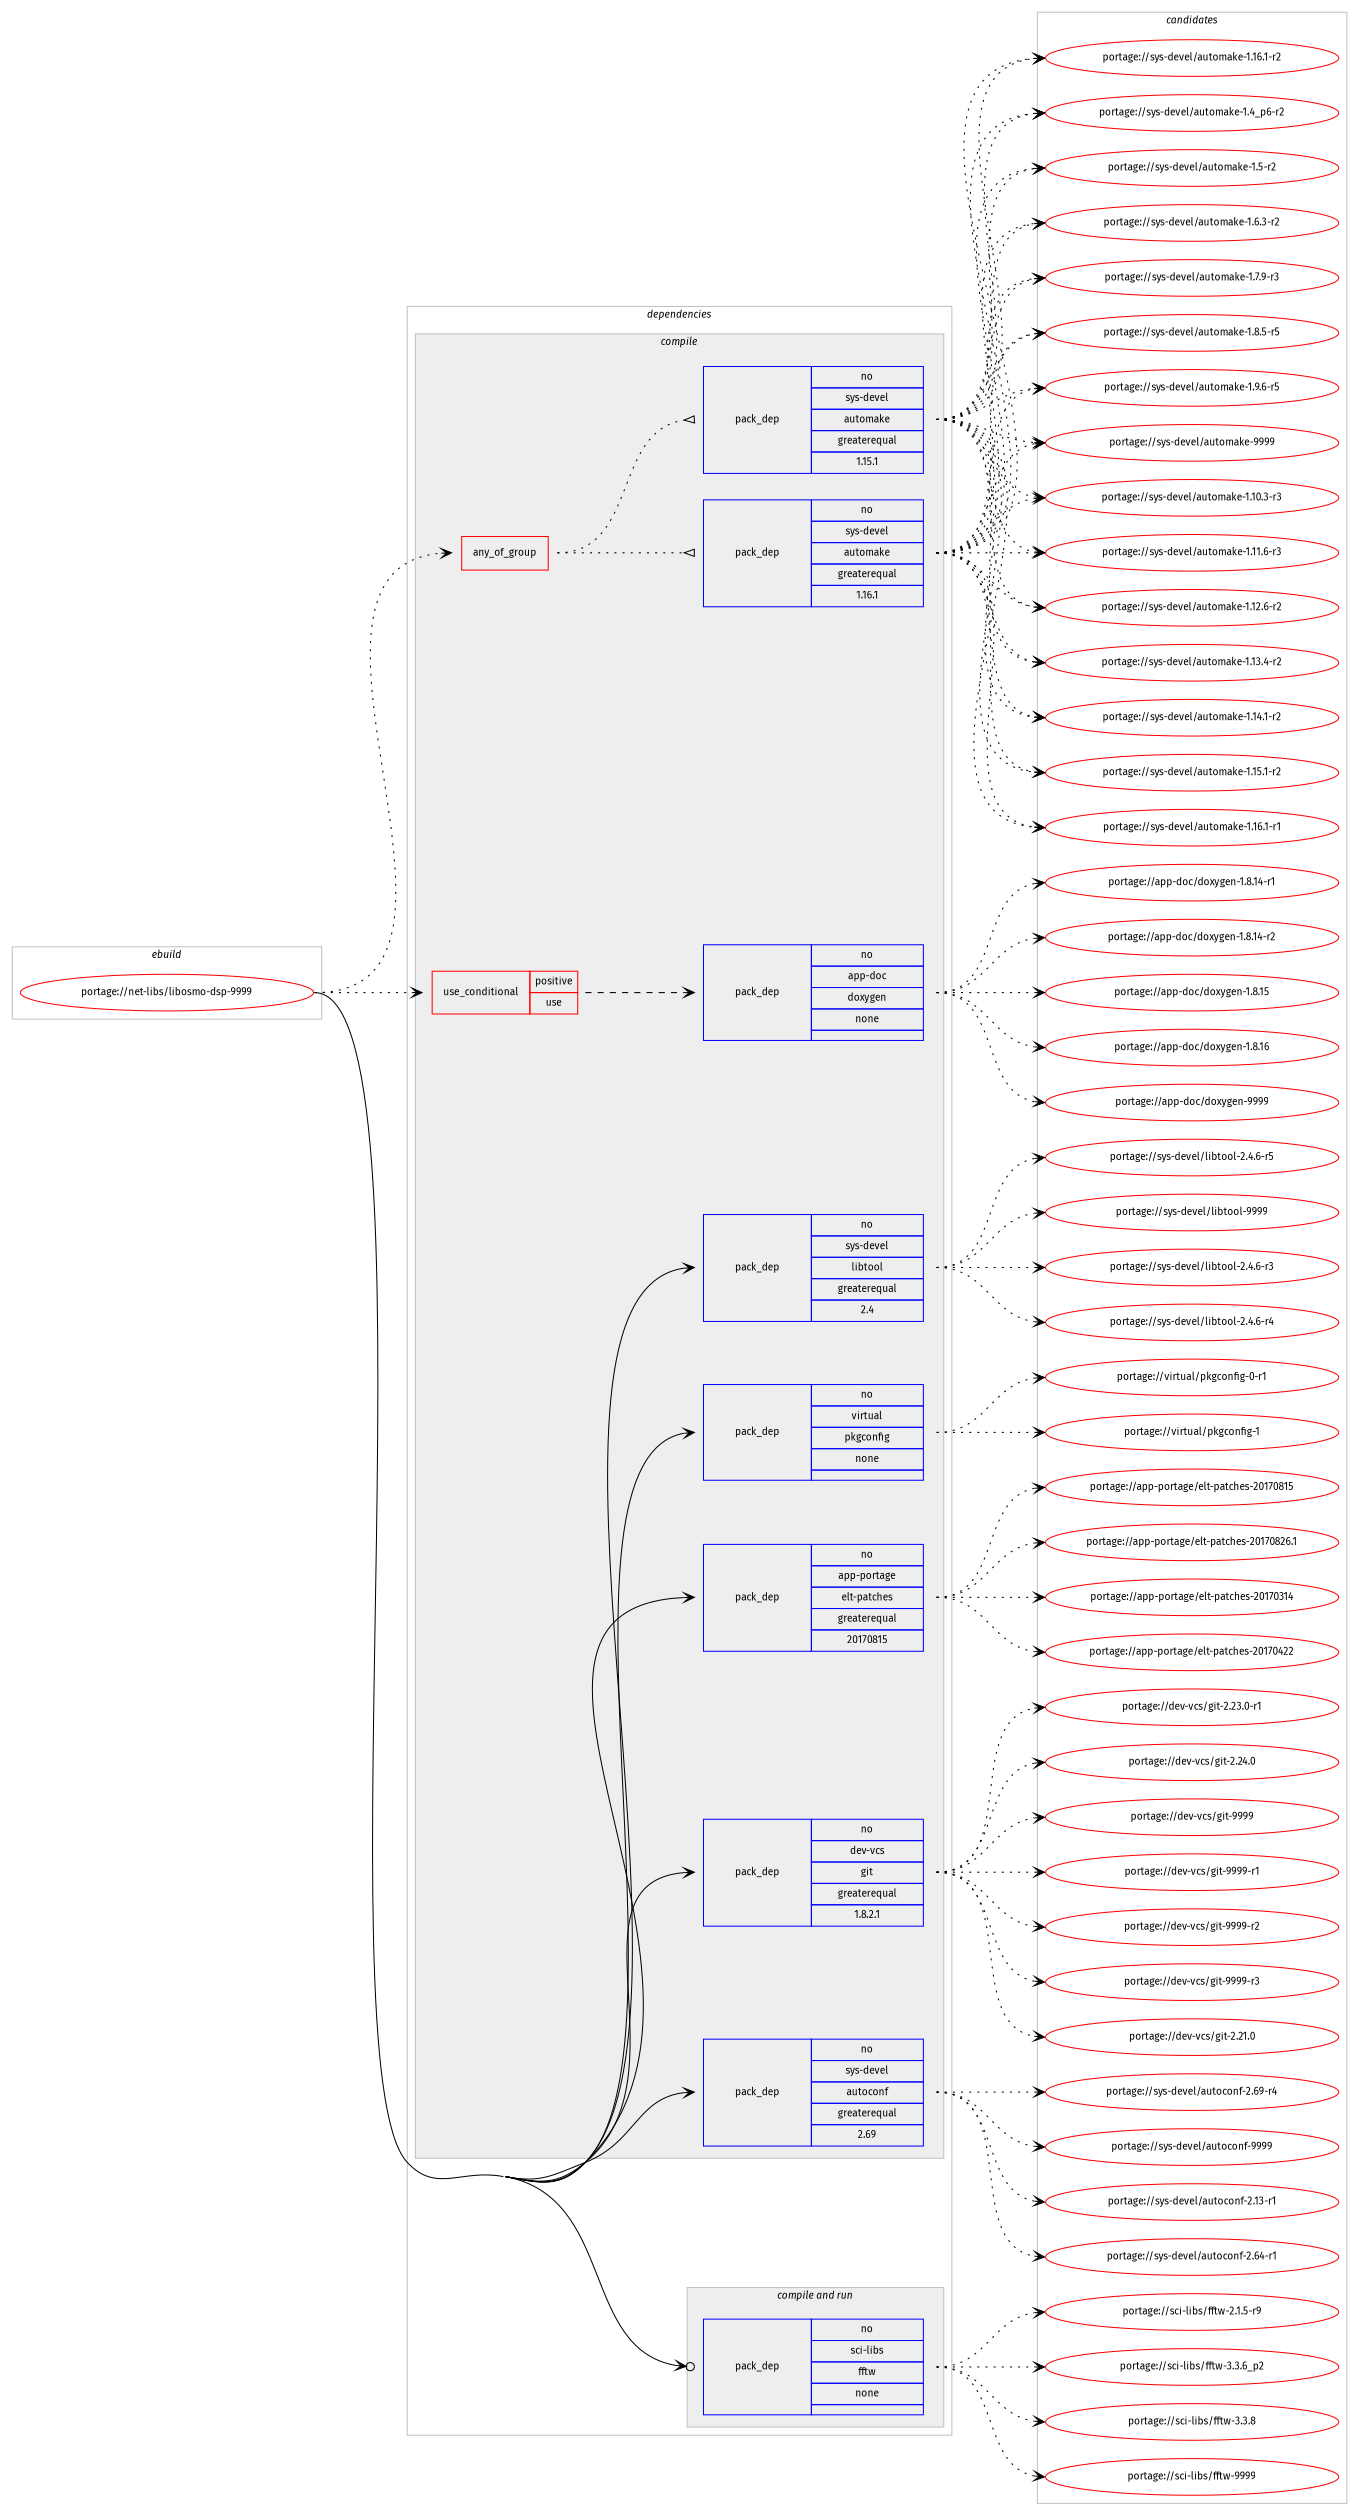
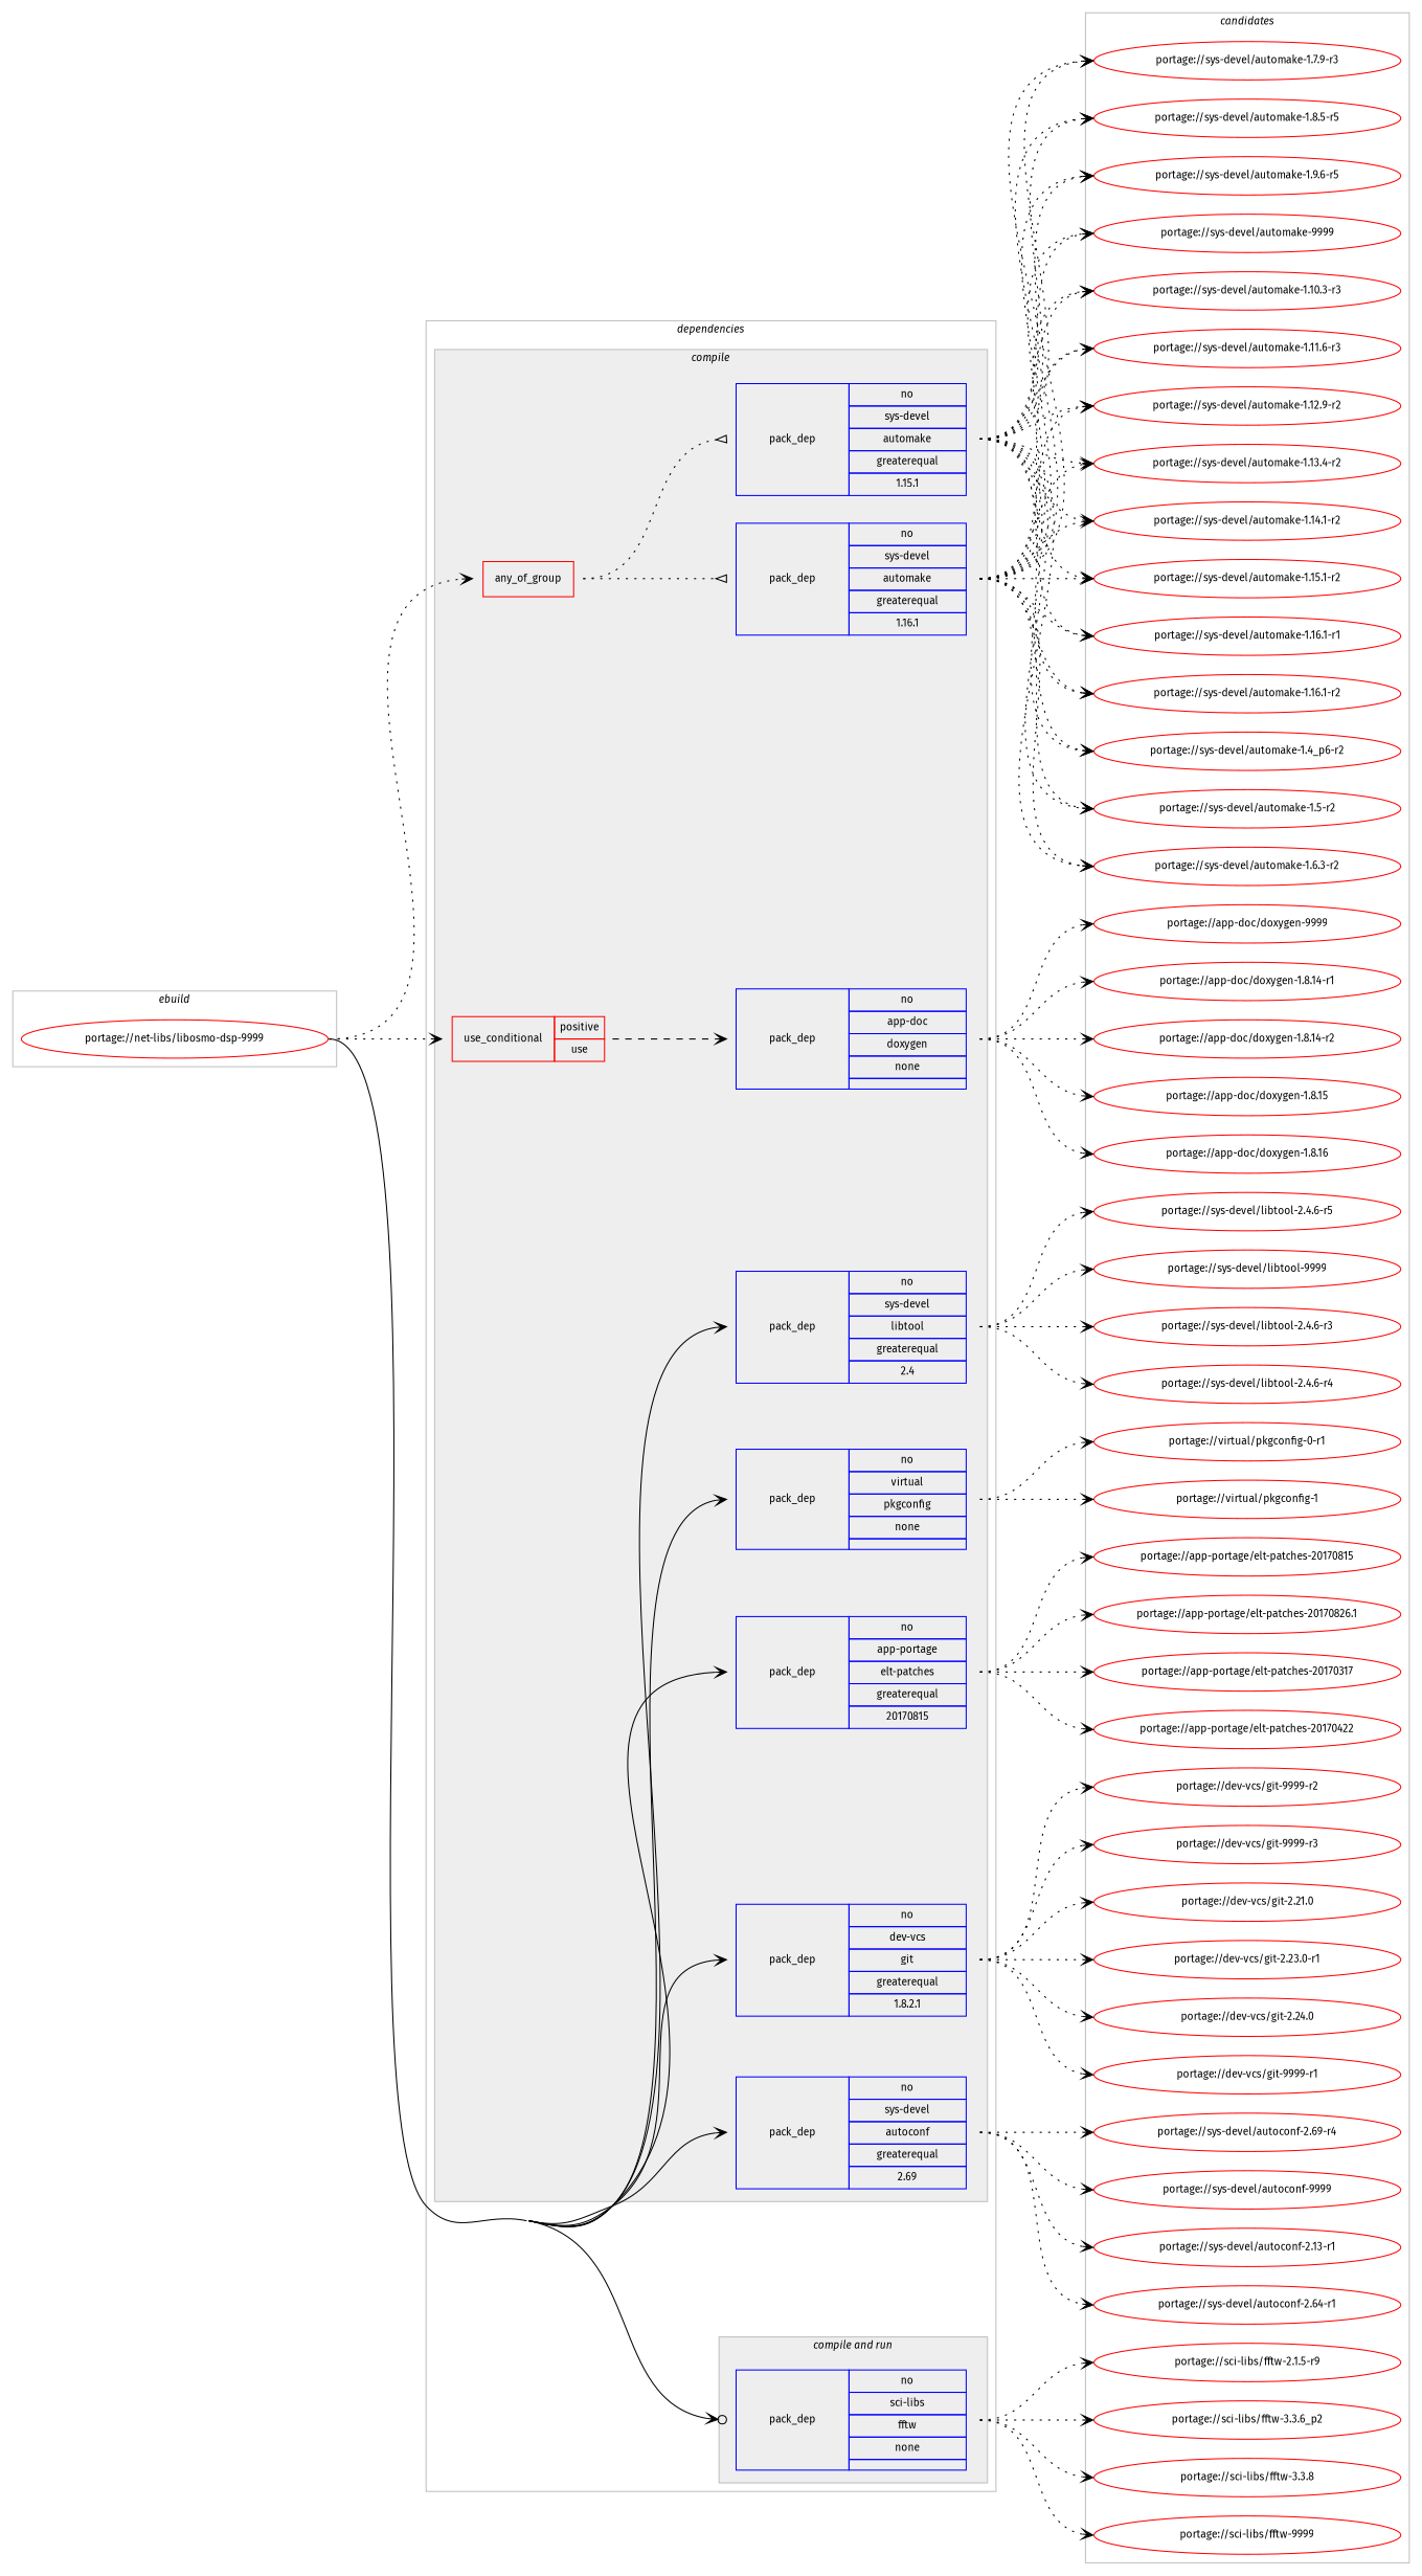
  digraph {
    compound=true
    concentrate=true
    fontname="Fira Sans"
    fontsize=10
    newrank=true
    rankdir=LR
    ranksep=1.5
    node [color=red fontname="Fira Sans" fontsize=10]
    edge [arrowhead=vee fontname="Fira Sans" headport=w style=dotted tailport=e weight=100]
    n1 [label="portage://net-libs/libosmo-dsp-9999" width=4]
    n2 [color=blue label=<<TABLE BORDER="0" CELLBORDER="1" CELLSPACING="0" CELLPADDING="4" WIDTH="220"><TR><TD ROWSPAN="6" CELLPADDING="30">pack_dep</TD></TR><TR><TD WIDTH="110">no</TD></TR><TR><TD>sys-devel</TD></TR><TR><TD>automake</TD></TR><TR><TD>greaterequal</TD></TR><TR><TD>1.16.1</TD></TR></TABLE>> shape=none]
    n3 [color=blue label=<<TABLE BORDER="0" CELLBORDER="1" CELLSPACING="0" CELLPADDING="4" WIDTH="220"><TR><TD ROWSPAN="6" CELLPADDING="30">pack_dep</TD></TR><TR><TD WIDTH="110">no</TD></TR><TR><TD>sys-devel</TD></TR><TR><TD>automake</TD></TR><TR><TD>greaterequal</TD></TR><TR><TD>1.15.1</TD></TR></TABLE>> shape=none]
    n4 [label=<<TABLE BORDER="0" CELLBORDER="1" CELLSPACING="0" CELLPADDING="4"><TR><TD CELLPADDING="10">any_of_group</TD></TR></TABLE>> shape=none]
    n5 [color=blue label=<<TABLE BORDER="0" CELLBORDER="1" CELLSPACING="0" CELLPADDING="4" WIDTH="220"><TR><TD ROWSPAN="6" CELLPADDING="30">pack_dep</TD></TR><TR><TD WIDTH="110">no</TD></TR><TR><TD>app-doc</TD></TR><TR><TD>doxygen</TD></TR><TR><TD>none</TD></TR><TR><TD></TD></TR></TABLE>> shape=none]
    n6 [label=<<TABLE BORDER="0" CELLBORDER="1" CELLSPACING="0" CELLPADDING="4"><TR><TD ROWSPAN="3" CELLPADDING="10">use_conditional</TD></TR><TR><TD>positive</TD></TR><TR><TD>use</TD></TR></TABLE>> shape=none]
    n7 [color=blue label=<<TABLE BORDER="0" CELLBORDER="1" CELLSPACING="0" CELLPADDING="4" WIDTH="220"><TR><TD ROWSPAN="6" CELLPADDING="30">pack_dep</TD></TR><TR><TD WIDTH="110">no</TD></TR><TR><TD>app-portage</TD></TR><TR><TD>elt-patches</TD></TR><TR><TD>greaterequal</TD></TR><TR><TD>20170815</TD></TR></TABLE>> shape=none]
    n8 [color=blue label=<<TABLE BORDER="0" CELLBORDER="1" CELLSPACING="0" CELLPADDING="4" WIDTH="220"><TR><TD ROWSPAN="6" CELLPADDING="30">pack_dep</TD></TR><TR><TD WIDTH="110">no</TD></TR><TR><TD>dev-vcs</TD></TR><TR><TD>git</TD></TR><TR><TD>greaterequal</TD></TR><TR><TD>1.8.2.1</TD></TR></TABLE>> shape=none]
    n9 [color=blue label=<<TABLE BORDER="0" CELLBORDER="1" CELLSPACING="0" CELLPADDING="4" WIDTH="220"><TR><TD ROWSPAN="6" CELLPADDING="30">pack_dep</TD></TR><TR><TD WIDTH="110">no</TD></TR><TR><TD>sys-devel</TD></TR><TR><TD>autoconf</TD></TR><TR><TD>greaterequal</TD></TR><TR><TD>2.69</TD></TR></TABLE>> shape=none]
    n10 [color=blue label=<<TABLE BORDER="0" CELLBORDER="1" CELLSPACING="0" CELLPADDING="4" WIDTH="220"><TR><TD ROWSPAN="6" CELLPADDING="30">pack_dep</TD></TR><TR><TD WIDTH="110">no</TD></TR><TR><TD>sys-devel</TD></TR><TR><TD>libtool</TD></TR><TR><TD>greaterequal</TD></TR><TR><TD>2.4</TD></TR></TABLE>> shape=none]
    n11 [color=blue label=<<TABLE BORDER="0" CELLBORDER="1" CELLSPACING="0" CELLPADDING="4" WIDTH="220"><TR><TD ROWSPAN="6" CELLPADDING="30">pack_dep</TD></TR><TR><TD WIDTH="110">no</TD></TR><TR><TD>virtual</TD></TR><TR><TD>pkgconfig</TD></TR><TR><TD>none</TD></TR><TR><TD></TD></TR></TABLE>> shape=none]
    n12 [color=blue label=<<TABLE BORDER="0" CELLBORDER="1" CELLSPACING="0" CELLPADDING="4" WIDTH="220"><TR><TD ROWSPAN="6" CELLPADDING="30">pack_dep</TD></TR><TR><TD WIDTH="110">no</TD></TR><TR><TD>sci-libs</TD></TR><TR><TD>fftw</TD></TR><TR><TD>none</TD></TR><TR><TD></TD></TR></TABLE>> shape=none]
    n13 [label="portage://sys-devel/automake-1.10.3-r3" width=4]
    n14 [label="portage://sys-devel/automake-1.11.6-r3" width=4]
-   n15 [label="portage://sys-devel/automake-1.12.6-r2" width=4]
+   n15 [label="portage://sys-devel/automake-1.12.9-r2" width=4]
    n16 [label="portage://sys-devel/automake-1.13.4-r2" width=4]
    n17 [label="portage://sys-devel/automake-1.14.1-r2" width=4]
    n18 [label="portage://sys-devel/automake-1.15.1-r2" width=4]
    n19 [label="portage://sys-devel/automake-1.16.1-r1" width=4]
    n20 [label="portage://sys-devel/automake-1.16.1-r2" width=4]
    n21 [label="portage://sys-devel/automake-1.4_p6-r2" width=4]
    n22 [label="portage://sys-devel/automake-1.5-r2" width=4]
    n23 [label="portage://sys-devel/automake-1.6.3-r2" width=4]
    n24 [label="portage://sys-devel/automake-1.7.9-r3" width=4]
    n25 [label="portage://sys-devel/automake-1.8.5-r5" width=4]
    n26 [label="portage://sys-devel/automake-1.9.6-r5" width=4]
    n27 [label="portage://sys-devel/automake-9999" width=4]
    n28 [label="portage://app-doc/doxygen-1.8.14-r1" width=4]
    n29 [label="portage://app-doc/doxygen-1.8.14-r2" width=4]
    n30 [label="portage://app-doc/doxygen-1.8.15" width=4]
    n31 [label="portage://app-doc/doxygen-1.8.16" width=4]
    n32 [label="portage://app-doc/doxygen-9999" width=4]
-   n33 [label="portage://app-portage/elt-patches-20170314" width=4]
+   n33 [label="portage://app-portage/elt-patches-20170317" width=4]
    n34 [label="portage://app-portage/elt-patches-20170422" width=4]
    n35 [label="portage://app-portage/elt-patches-20170815" width=4]
    n36 [label="portage://app-portage/elt-patches-20170826.1" width=4]
    n37 [label="portage://dev-vcs/git-2.21.0" width=4]
    n38 [label="portage://dev-vcs/git-2.23.0-r1" width=4]
    n39 [label="portage://dev-vcs/git-2.24.0" width=4]
-   n40 [label="portage://dev-vcs/git-9999" width=4]
    n41 [label="portage://dev-vcs/git-9999-r1" width=4]
    n42 [label="portage://dev-vcs/git-9999-r2" width=4]
    n43 [label="portage://dev-vcs/git-9999-r3" width=4]
    n44 [label="portage://sys-devel/autoconf-2.13-r1" width=4]
    n45 [label="portage://sys-devel/autoconf-2.64-r1" width=4]
    n46 [label="portage://sys-devel/autoconf-2.69-r4" width=4]
    n47 [label="portage://sys-devel/autoconf-9999" width=4]
    n48 [label="portage://sys-devel/libtool-2.4.6-r3" width=4]
    n49 [label="portage://sys-devel/libtool-2.4.6-r4" width=4]
    n50 [label="portage://sys-devel/libtool-2.4.6-r5" width=4]
    n51 [label="portage://sys-devel/libtool-9999" width=4]
    n52 [label="portage://virtual/pkgconfig-0-r1" width=4]
    n53 [label="portage://virtual/pkgconfig-1" width=4]
    n54 [label="portage://sci-libs/fftw-2.1.5-r9" width=4]
    n55 [label="portage://sci-libs/fftw-3.3.6_p2" width=4]
    n56 [label="portage://sci-libs/fftw-3.3.8" width=4]
    n57 [label="portage://sci-libs/fftw-9999" width=4]
    subgraph cluster_1 {
      color=gray
      label=<<i>ebuild</i>>
      rank=same
      n1
    }
    subgraph cluster_2 {
      color=gray
      label=<<i>dependencies</i>>
      subgraph cluster_3 {
        color=gray
        fillcolor="#eeeeee"
        label=<<i>compile</i>>
        style=filled
        subgraph sub_4 {
          color=gray
          fillcolor="#eeeeee"
          label=<<i>compile</i>>
          style=filled
          n4
          subgraph sub_5 {
            color=gray
            fillcolor="#eeeeee"
            label=<<i>compile</i>>
            style=filled
            n2
          }
          subgraph sub_6 {
            color=gray
            fillcolor="#eeeeee"
            label=<<i>compile</i>>
            style=filled
            n3
          }
        }
        subgraph sub_7 {
          color=gray
          fillcolor="#eeeeee"
          label=<<i>compile</i>>
          style=filled
          n6
          subgraph sub_8 {
            color=gray
            fillcolor="#eeeeee"
            label=<<i>compile</i>>
            style=filled
            n5
          }
        }
        subgraph sub_9 {
          color=gray
          fillcolor="#eeeeee"
          label=<<i>compile</i>>
          style=filled
          n7
        }
        subgraph sub_10 {
          color=gray
          fillcolor="#eeeeee"
          label=<<i>compile</i>>
          style=filled
          n8
        }
        subgraph sub_11 {
          color=gray
          fillcolor="#eeeeee"
          label=<<i>compile</i>>
          style=filled
          n9
        }
        subgraph sub_12 {
          color=gray
          fillcolor="#eeeeee"
          label=<<i>compile</i>>
          style=filled
          n10
        }
        subgraph sub_13 {
          color=gray
          fillcolor="#eeeeee"
          label=<<i>compile</i>>
          style=filled
          n11
        }
      }
      subgraph cluster_14 {
        color=gray
        fillcolor="#eeeeee"
        label=<<i>compile and run</i>>
        style=filled
        subgraph sub_15 {
          color=gray
          fillcolor="#eeeeee"
          label=<<i>compile and run</i>>
          style=filled
          n12
        }
      }
      subgraph cluster_16 {
        color=gray
        fillcolor="#eeeeee"
        label=<<i>run</i>>
        style=filled
      }
    }
    subgraph cluster_17 {
      color=gray
      label=<<i>candidates</i>>
      rank=same
      subgraph sub_18 {
        color=black
        label=<<i>candidates</i>>
        nodesep=1
        rank=same
        n13
        n14
        n15
        n16
        n17
        n18
        n19
        n20
        n21
        n22
        n23
        n24
        n25
        n26
        n27
      }
      subgraph sub_19 {
        color=black
        label=<<i>candidates</i>>
        nodesep=1
        rank=same
        n13
        n14
        n15
        n16
        n17
        n18
        n19
        n20
        n21
        n22
        n23
        n24
        n25
        n26
        n27
      }
      subgraph sub_20 {
        color=black
        label=<<i>candidates</i>>
        nodesep=1
        rank=same
        n28
        n29
        n30
        n31
        n32
      }
      subgraph sub_21 {
        color=black
        label=<<i>candidates</i>>
        nodesep=1
        rank=same
        n33
        n34
        n35
        n36
      }
      subgraph sub_22 {
        color=black
        label=<<i>candidates</i>>
        nodesep=1
        rank=same
        n37
        n38
        n39
-       n40
        n41
        n42
        n43
      }
      subgraph sub_23 {
        color=black
        label=<<i>candidates</i>>
        nodesep=1
        rank=same
        n44
        n45
        n46
        n47
      }
      subgraph sub_24 {
        color=black
        label=<<i>candidates</i>>
        nodesep=1
        rank=same
        n48
        n49
        n50
        n51
      }
      subgraph sub_25 {
        color=black
        label=<<i>candidates</i>>
        nodesep=1
        rank=same
        n52
        n53
      }
      subgraph sub_26 {
        color=black
        label=<<i>candidates</i>>
        nodesep=1
        rank=same
        n54
        n55
        n56
        n57
      }
    }
    n1 -> n4 [weight=20]
    n1 -> n6 [weight=20]
    n1 -> n7 [style=solid weight=20]
    n1 -> n8 [style=solid weight=20]
    n1 -> n9 [style=solid weight=20]
    n1 -> n10 [style=solid weight=20]
    n1 -> n11 [style=solid weight=20]
    n1 -> n12 [arrowhead=odotvee style=solid weight=20]
    n2 -> n13
    n2 -> n14
    n2 -> n15
    n2 -> n16
    n2 -> n17
    n2 -> n18
    n2 -> n19
    n2 -> n20
    n2 -> n21
    n2 -> n22
    n2 -> n23
    n2 -> n24
    n2 -> n25
    n2 -> n26
    n2 -> n27
    n3 -> n13
    n3 -> n14
    n3 -> n15
    n3 -> n16
    n3 -> n17
    n3 -> n18
    n3 -> n19
    n3 -> n20
    n3 -> n21
    n3 -> n22
    n3 -> n23
    n3 -> n24
    n3 -> n25
    n3 -> n26
    n3 -> n27
    n4 -> n2 [arrowhead=oinv weight=20]
    n4 -> n3 [arrowhead=oinv weight=20]
    n5 -> n28
    n5 -> n29
    n5 -> n30
    n5 -> n31
    n5 -> n32
    n6 -> n5 [style=dashed weight=20]
    n7 -> n33
    n7 -> n34
    n7 -> n35
    n7 -> n36
    n8 -> n37
    n8 -> n38
    n8 -> n39
-   n8 -> n40
    n8 -> n41
    n8 -> n42
    n8 -> n43
    n9 -> n44
    n9 -> n45
    n9 -> n46
    n9 -> n47
    n10 -> n48
    n10 -> n49
    n10 -> n50
    n10 -> n51
    n11 -> n52
    n11 -> n53
    n12 -> n54
    n12 -> n55
    n12 -> n56
    n12 -> n57
  }
